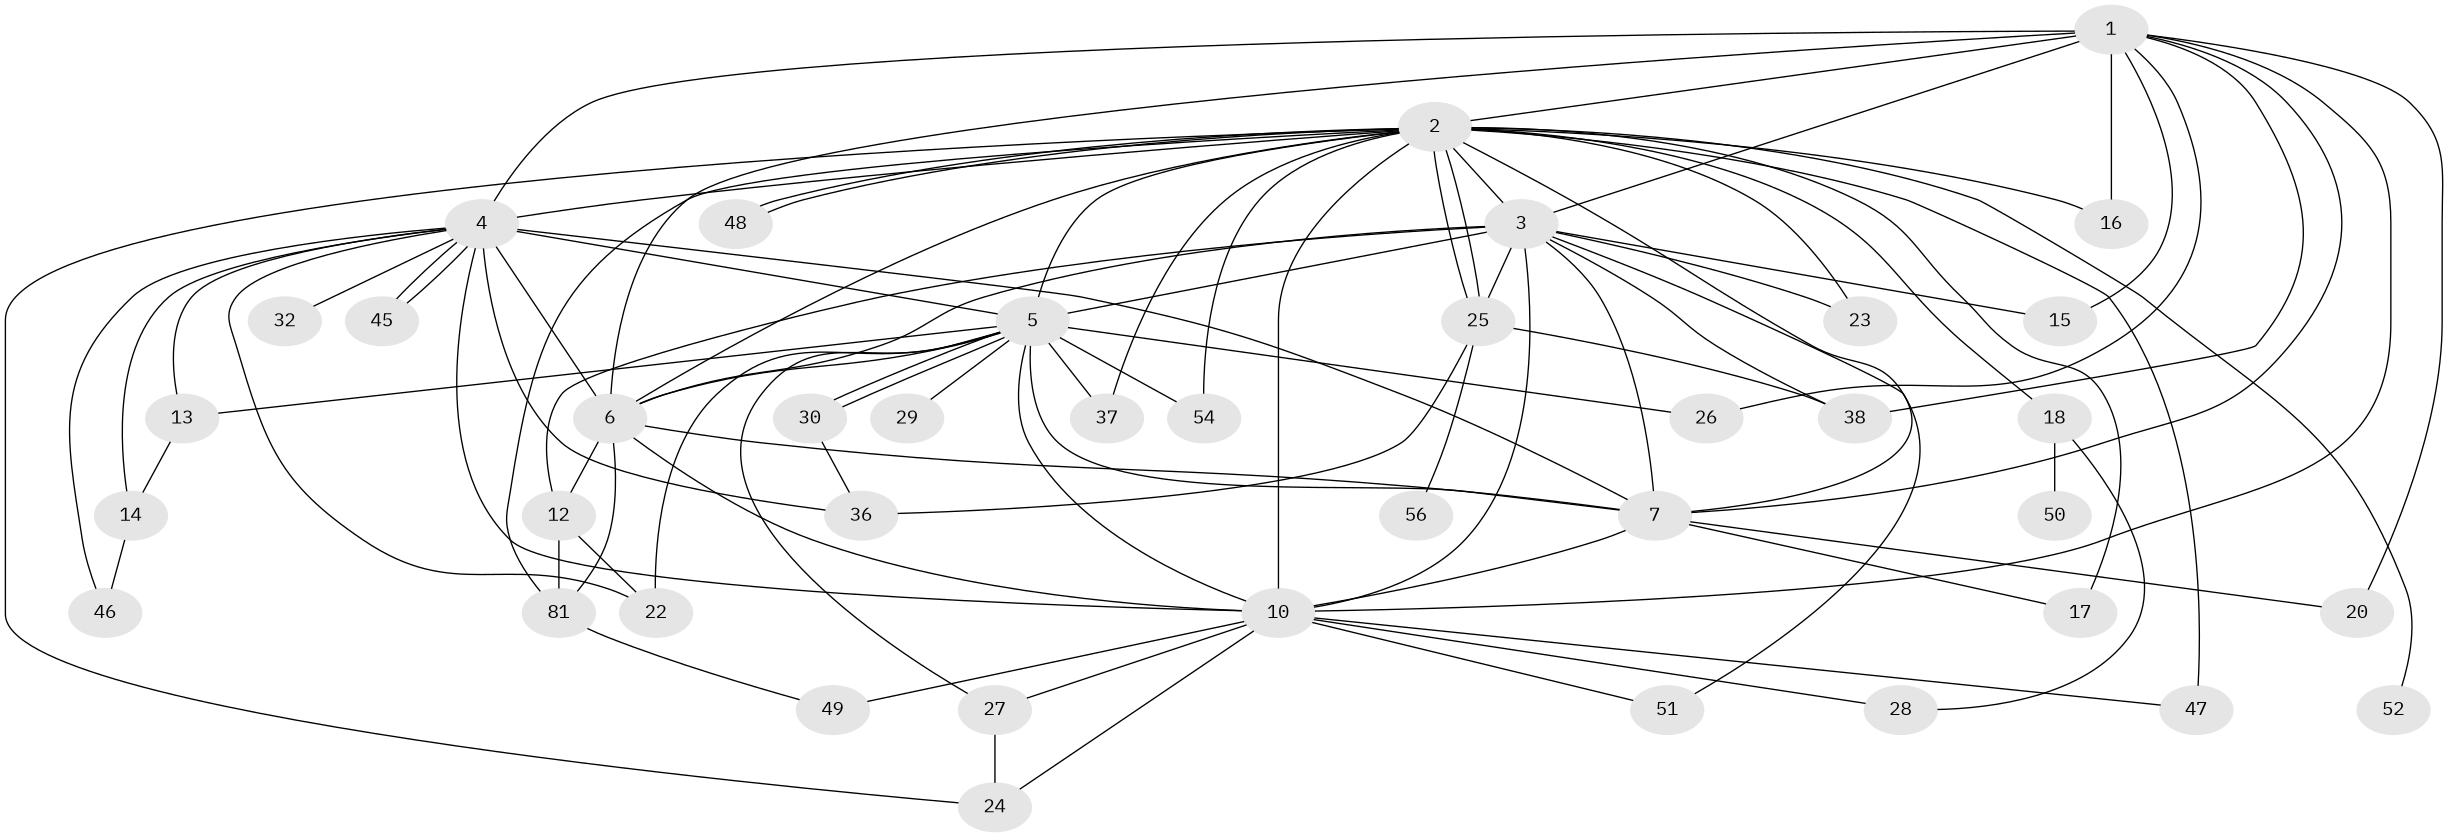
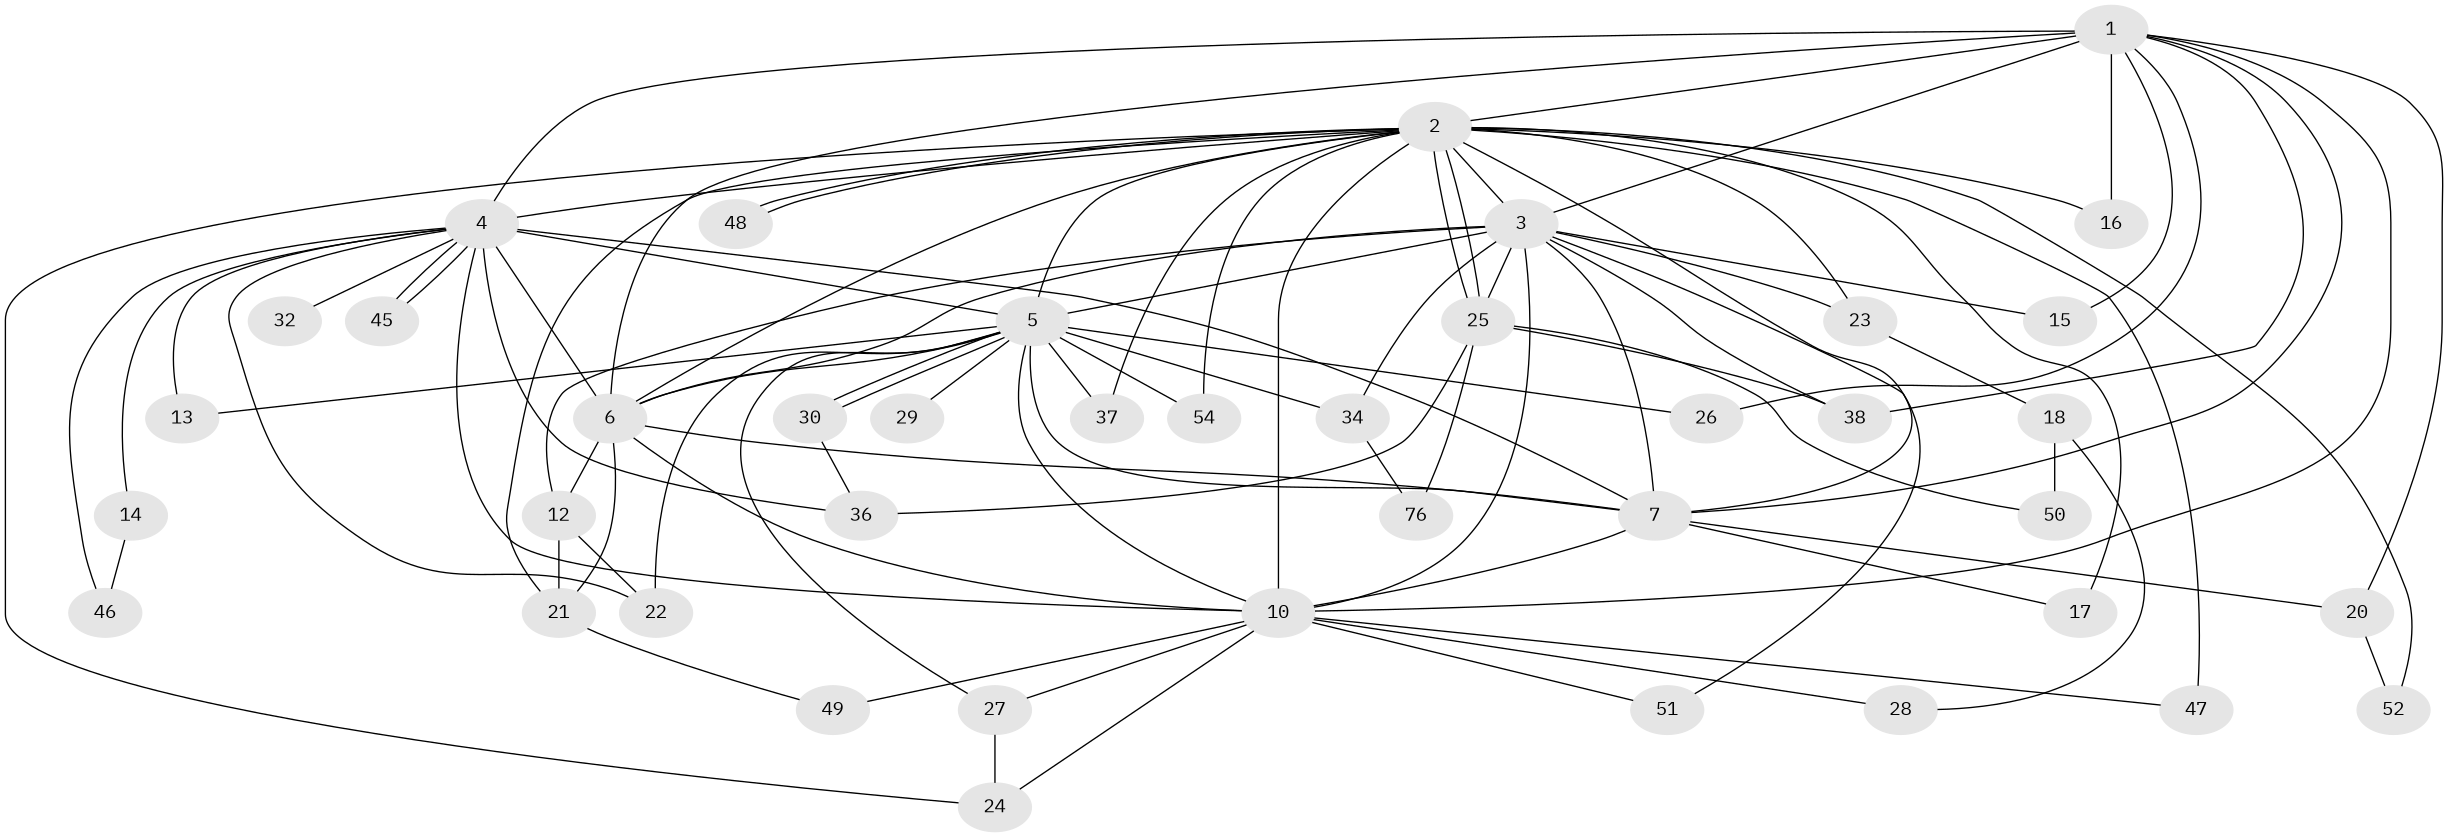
  graph {
    fontname="IBM Plex Mono"
    node [color=gray90 fontname="IBM Plex Mono" style=filled]
    edge [fontname="IBM Plex Mono"]
    1 [super="+19"]
    2 [super="+9"]
    3 [super="+8"]
    4 [super="+39"]
    6 [super="+11"]
    7 [super="+31"]
    10 [super="+33"]
    15
    16
    20
    26
    38 [super="+43"]
    5 [super="+42"]
    17
    18 [super="+41"]
-   21 [super="+35" label=81]
+   21 [super="+35"]
    23
    24
    25 [super="+40"]
    37
    47
    48
    52
    54
    12
+   34 [super="+55"]
    51
    32
    13
    14
    22 [super="+44"]
    36 [super="+53"]
    45
    46
    27
    29
    30
    28
    49
    50
-   56
+   56 [label=76]
    1 -- 2 [weight=2]
    1 -- 3 [weight=2]
    1 -- 4 [weight=2]
    1 -- 6
    1 -- 7 [weight=2]
    1 -- 10
    1 -- 15
    1 -- 16
    1 -- 20
    1 -- 26
    1 -- 38
    2 -- 3 [weight=4]
    2 -- 4 [weight=2]
    2 -- 6 [weight=3]
    2 -- 7 [weight=2]
    2 -- 10 [weight=2]
    2 -- 16
    2 -- 5 [weight=2]
    2 -- 17
-   2 -- 18 [weight=2]
+   23 -- 18 [weight=2]
    2 -- 21
    2 -- 23
    2 -- 24
    2 -- 25
    2 -- 25
    2 -- 37
    2 -- 47
    2 -- 48
    2 -- 48
    2 -- 52
    2 -- 54
    3 -- 6 [weight=2]
    3 -- 7 [weight=2]
    3 -- 10 [weight=2]
    3 -- 15
    3 -- 38
    3 -- 5 [weight=3]
    3 -- 23
    3 -- 25
    3 -- 12
+   3 -- 34
    3 -- 51
    4 -- 6
    4 -- 7
    4 -- 10
    4 -- 5
    4 -- 32
    4 -- 13
    4 -- 14
    4 -- 22
    4 -- 36
    4 -- 45
    4 -- 45
    4 -- 46
    6 -- 7
    6 -- 10 [weight=2]
    6 -- 21
    6 -- 12
    7 -- 10 [weight=2]
    7 -- 20
    7 -- 17
    10 -- 24
    10 -- 47
    10 -- 51
    10 -- 27
    10 -- 28
    10 -- 49
+   20 -- 52
    5 -- 6
    5 -- 7
    5 -- 10
    5 -- 26
    5 -- 37
    5 -- 54
+   5 -- 34
    5 -- 13
    5 -- 22
    5 -- 27
    5 -- 29
    5 -- 30
    5 -- 30
    18 -- 28
    18 -- 50
    21 -- 49
    25 -- 38
    25 -- 36
+   25 -- 50
    25 -- 56
    12 -- 21
    12 -- 22
-   13 -- 14
+   34 -- 56
    14 -- 46
    27 -- 24
    30 -- 36
  }
